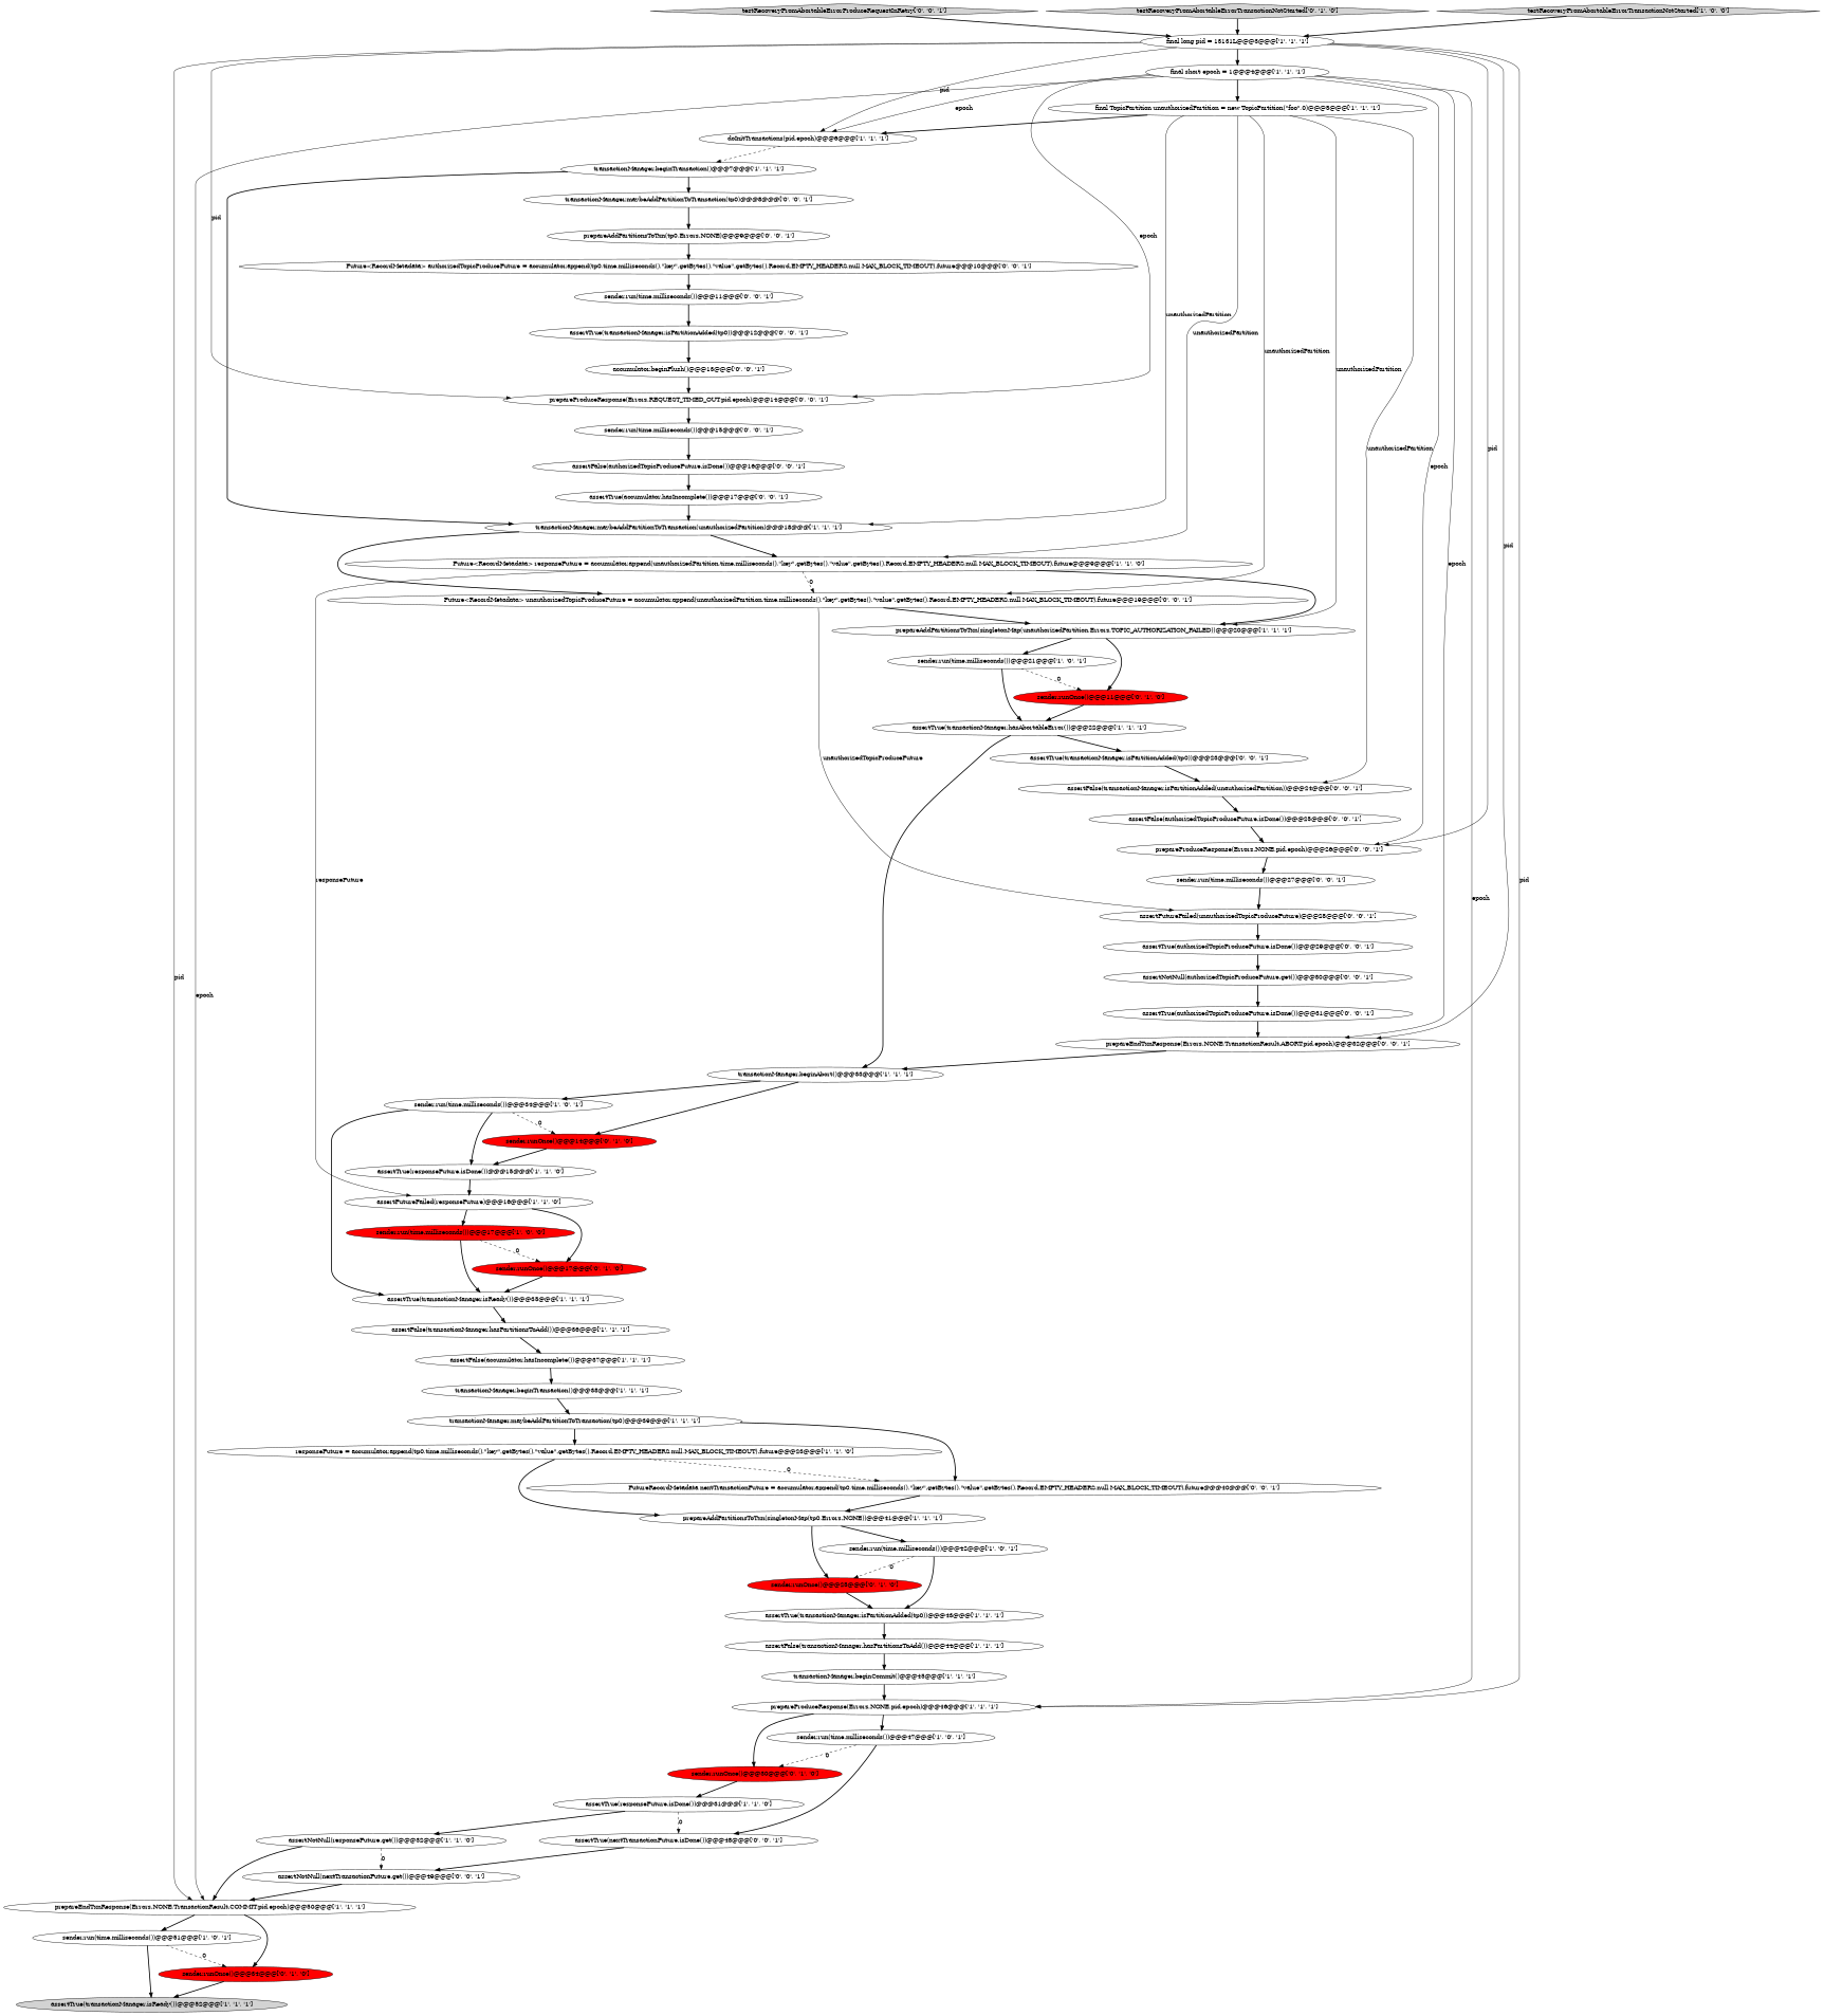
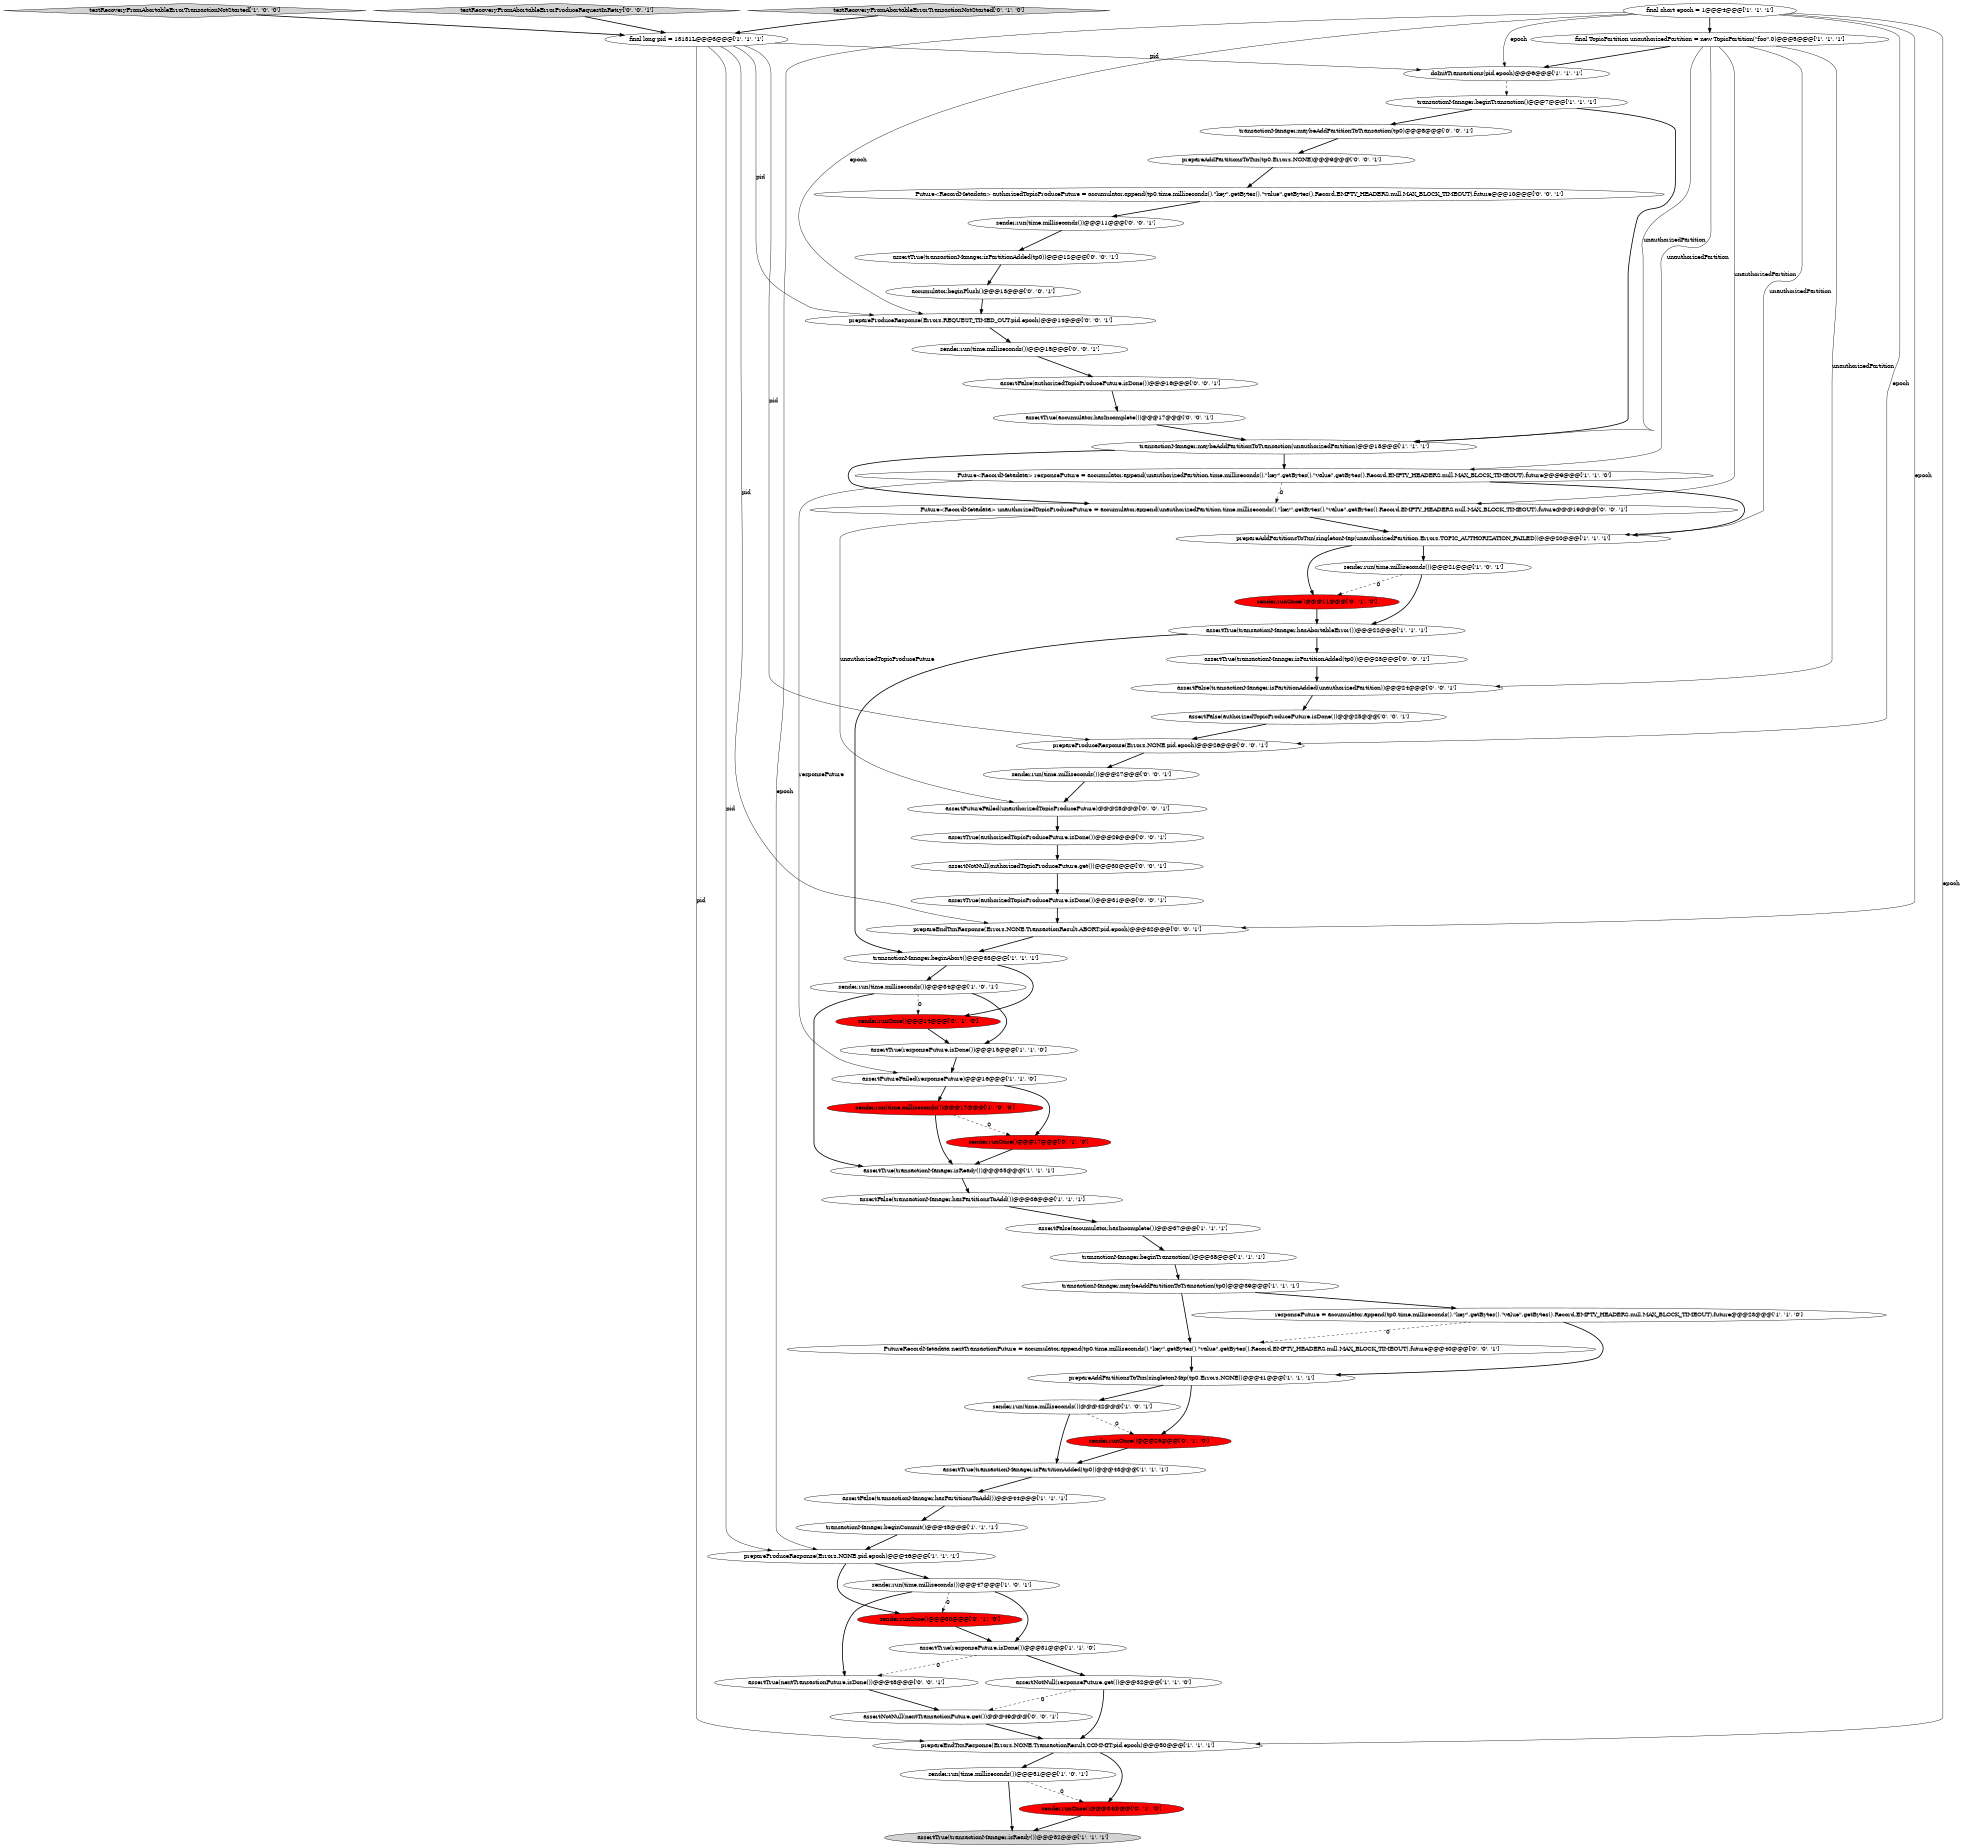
  digraph {
    node [fillcolor=white shape=ellipse style=filled]
    edge [style=bold]
    n1 [label="assertTrue(authorizedTopicProduceFuture.isDone())@@@31@@@['0', '0', '1']"]
    n2 [label="prepareEndTxnResponse(Errors.NONE,TransactionResult.ABORT,pid,epoch)@@@32@@@['0', '0', '1']"]
    n3 [label="transactionManager.beginAbort()@@@33@@@['1', '1', '1']"]
    n4 [label="assertTrue(transactionManager.isPartitionAdded(tp0))@@@23@@@['0', '0', '1']"]
    n5 [label="assertFalse(transactionManager.isPartitionAdded(unauthorizedPartition))@@@24@@@['0', '0', '1']"]
    n6 [label="assertFalse(authorizedTopicProduceFuture.isDone())@@@25@@@['0', '0', '1']"]
    n7 [fillcolor=lightgray label="testRecoveryFromAbortableErrorProduceRequestInRetry['0', '0', '1']" shape=diamond]
    n8 [label="final long pid = 13131L@@@3@@@['1', '1', '1']"]
    n9 [label="prepareProduceResponse(Errors.REQUEST_TIMED_OUT,pid,epoch)@@@14@@@['0', '0', '1']"]
    n10 [label="prepareProduceResponse(Errors.NONE,pid,epoch)@@@26@@@['0', '0', '1']"]
    n11 [label="prepareEndTxnResponse(Errors.NONE,TransactionResult.COMMIT,pid,epoch)@@@50@@@['1', '1', '1']"]
    n12 [label="doInitTransactions(pid,epoch)@@@6@@@['1', '1', '1']"]
    n13 [label="final short epoch = 1@@@4@@@['1', '1', '1']"]
    n14 [label="prepareProduceResponse(Errors.NONE,pid,epoch)@@@46@@@['1', '1', '1']"]
    n15 [label="assertTrue(responseFuture.isDone())@@@15@@@['1', '1', '0']"]
    n16 [label="assertFutureFailed(responseFuture)@@@16@@@['1', '1', '0']"]
    n17 [fillcolor=red label="sender.run(time.milliseconds())@@@17@@@['1', '0', '0']"]
    n18 [fillcolor=red label="sender.runOnce()@@@17@@@['0', '1', '0']"]
    n19 [label="assertTrue(transactionManager.isReady())@@@35@@@['1', '1', '1']"]
    n20 [label="assertFalse(transactionManager.hasPartitionsToAdd())@@@36@@@['1', '1', '1']"]
    n21 [label="assertFalse(accumulator.hasIncomplete())@@@37@@@['1', '1', '1']"]
    n22 [label="prepareAddPartitionsToTxn(singletonMap(unauthorizedPartition,Errors.TOPIC_AUTHORIZATION_FAILED))@@@20@@@['1', '1', '1']"]
    n23 [fillcolor=red label="sender.runOnce()@@@11@@@['0', '1', '0']"]
    n24 [label="sender.run(time.milliseconds())@@@21@@@['1', '0', '1']"]
    n25 [label="assertTrue(transactionManager.hasAbortableError())@@@22@@@['1', '1', '1']"]
    n26 [fillcolor=lightgray label="testRecoveryFromAbortableErrorTransactionNotStarted['0', '1', '0']" shape=diamond]
    n27 [label="assertTrue(nextTransactionFuture.isDone())@@@48@@@['0', '0', '1']"]
    n28 [label="assertNotNull(nextTransactionFuture.get())@@@49@@@['0', '0', '1']"]
    n29 [label="accumulator.beginFlush()@@@13@@@['0', '0', '1']"]
    n30 [label="sender.run(time.milliseconds())@@@15@@@['0', '0', '1']"]
    n31 [label="sender.run(time.milliseconds())@@@27@@@['0', '0', '1']"]
    n32 [label="sender.run(time.milliseconds())@@@34@@@['1', '0', '1']"]
    n33 [fillcolor=red label="sender.runOnce()@@@14@@@['0', '1', '0']"]
    n34 [label="responseFuture = accumulator.append(tp0,time.milliseconds(),\"key\".getBytes(),\"value\".getBytes(),Record.EMPTY_HEADERS,null,MAX_BLOCK_TIMEOUT).future@@@23@@@['1', '1', '0']"]
    n35 [label="FutureRecordMetadata nextTransactionFuture = accumulator.append(tp0,time.milliseconds(),\"key\".getBytes(),\"value\".getBytes(),Record.EMPTY_HEADERS,null,MAX_BLOCK_TIMEOUT).future@@@40@@@['0', '0', '1']"]
    n36 [label="prepareAddPartitionsToTxn(singletonMap(tp0,Errors.NONE))@@@41@@@['1', '1', '1']"]
    n37 [fillcolor=red label="sender.runOnce()@@@25@@@['0', '1', '0']"]
    n38 [label="sender.run(time.milliseconds())@@@42@@@['1', '0', '1']"]
    n39 [label="sender.run(time.milliseconds())@@@51@@@['1', '0', '1']"]
    n40 [fillcolor=red label="sender.runOnce()@@@34@@@['0', '1', '0']"]
    n41 [fillcolor=lightgray label="assertTrue(transactionManager.isReady())@@@52@@@['1', '1', '1']"]
    n42 [label="assertFalse(authorizedTopicProduceFuture.isDone())@@@16@@@['0', '0', '1']"]
    n43 [label="assertTrue(accumulator.hasIncomplete())@@@17@@@['0', '0', '1']"]
    n44 [label="transactionManager.maybeAddPartitionToTransaction(unauthorizedPartition)@@@18@@@['1', '1', '1']"]
    n45 [label="Future<RecordMetadata> authorizedTopicProduceFuture = accumulator.append(tp0,time.milliseconds(),\"key\".getBytes(),\"value\".getBytes(),Record.EMPTY_HEADERS,null,MAX_BLOCK_TIMEOUT).future@@@10@@@['0', '0', '1']"]
    n46 [label="sender.run(time.milliseconds())@@@11@@@['0', '0', '1']"]
    n47 [label="assertTrue(transactionManager.isPartitionAdded(tp0))@@@12@@@['0', '0', '1']"]
    n48 [label="Future<RecordMetadata> unauthorizedTopicProduceFuture = accumulator.append(unauthorizedPartition,time.milliseconds(),\"key\".getBytes(),\"value\".getBytes(),Record.EMPTY_HEADERS,null,MAX_BLOCK_TIMEOUT).future@@@19@@@['0', '0', '1']"]
    n49 [label="assertFutureFailed(unauthorizedTopicProduceFuture)@@@28@@@['0', '0', '1']"]
    n50 [label="assertTrue(authorizedTopicProduceFuture.isDone())@@@29@@@['0', '0', '1']"]
    n51 [label="transactionManager.maybeAddPartitionToTransaction(tp0)@@@39@@@['1', '1', '1']"]
    n52 [label="sender.run(time.milliseconds())@@@47@@@['1', '0', '1']"]
    n53 [label="assertTrue(responseFuture.isDone())@@@31@@@['1', '1', '0']"]
    n54 [fillcolor=red label="sender.runOnce()@@@30@@@['0', '1', '0']"]
    n55 [label="assertNotNull(responseFuture.get())@@@32@@@['1', '1', '0']"]
    n56 [label="transactionManager.beginTransaction()@@@38@@@['1', '1', '1']"]
    n57 [label="transactionManager.beginTransaction()@@@7@@@['1', '1', '1']"]
    n58 [label="final TopicPartition unauthorizedPartition = new TopicPartition(\"foo\",0)@@@5@@@['1', '1', '1']"]
    n59 [label="Future<RecordMetadata> responseFuture = accumulator.append(unauthorizedPartition,time.milliseconds(),\"key\".getBytes(),\"value\".getBytes(),Record.EMPTY_HEADERS,null,MAX_BLOCK_TIMEOUT).future@@@9@@@['1', '1', '0']"]
    n60 [label="transactionManager.maybeAddPartitionToTransaction(tp0)@@@8@@@['0', '0', '1']"]
    n61 [label="transactionManager.beginCommit()@@@45@@@['1', '1', '1']"]
    n62 [label="assertNotNull(authorizedTopicProduceFuture.get())@@@30@@@['0', '0', '1']"]
    n63 [label="assertTrue(transactionManager.isPartitionAdded(tp0))@@@43@@@['1', '1', '1']"]
    n64 [label="assertFalse(transactionManager.hasPartitionsToAdd())@@@44@@@['1', '1', '1']"]
    n65 [fillcolor=lightgray label="testRecoveryFromAbortableErrorTransactionNotStarted['1', '0', '0']" shape=diamond]
    n66 [label="prepareAddPartitionsToTxn(tp0,Errors.NONE)@@@9@@@['0', '0', '1']"]
    n1 -> n2
    n2 -> n3
    n3 -> n32
    n3 -> n33
    n4 -> n5
    n5 -> n6
    n6 -> n10
    n7 -> n8
    n8 -> n2 [label=pid style=solid]
    n8 -> n9 [label=pid style=solid]
    n8 -> n10 [label=pid style=solid]
    n8 -> n11 [label=pid style=solid]
    n8 -> n12 [label=pid style=solid]
-   n8 -> n13
    n8 -> n14 [label=pid style=solid]
    n9 -> n30
    n10 -> n31
    n11 -> n39
    n11 -> n40
    n12 -> n57 [style=dashed]
    n13 -> n2 [label=epoch style=solid]
    n13 -> n9 [label=epoch style=solid]
    n13 -> n10 [label=epoch style=solid]
    n13 -> n11 [label=epoch style=solid]
    n13 -> n12 [label=epoch style=solid]
    n13 -> n14 [label=epoch style=solid]
    n13 -> n58
    n14 -> n52
    n14 -> n54
    n15 -> n16
    n16 -> n17
    n16 -> n18
    n17 -> n18 [label=0 style=dashed]
    n17 -> n19
    n18 -> n19
    n19 -> n20
    n20 -> n21
    n21 -> n56
    n22 -> n23
    n22 -> n24
    n23 -> n25
    n24 -> n23 [label=0 style=dashed]
    n24 -> n25
    n25 -> n3
    n25 -> n4
    n26 -> n8
    n27 -> n28
    n28 -> n11
    n29 -> n9
    n30 -> n42
    n31 -> n49
    n32 -> n15
    n32 -> n19
    n32 -> n33 [label=0 style=dashed]
    n33 -> n15
    n34 -> n35 [label=0 style=dashed]
    n34 -> n36
    n35 -> n36
    n36 -> n37
    n36 -> n38
    n37 -> n63
    n38 -> n37 [label=0 style=dashed]
    n38 -> n63
    n39 -> n40 [label=0 style=dashed]
    n39 -> n41
    n40 -> n41
    n42 -> n43
    n43 -> n44
    n44 -> n48
    n44 -> n59
    n45 -> n46
    n46 -> n47
    n47 -> n29
    n48 -> n22
    n48 -> n49 [label=unauthorizedTopicProduceFuture style=solid]
    n49 -> n50
    n50 -> n62
    n51 -> n34
    n51 -> n35
    n52 -> n27
+   n52 -> n53
    n52 -> n54 [label=0 style=dashed]
    n53 -> n27 [label=0 style=dashed]
    n53 -> n55
    n54 -> n53
    n55 -> n11
    n55 -> n28 [label=0 style=dashed]
    n56 -> n51
    n57 -> n44
    n57 -> n60
    n58 -> n5 [label=unauthorizedPartition style=solid]
    n58 -> n12
    n58 -> n22 [label=unauthorizedPartition style=solid]
    n58 -> n44 [label=unauthorizedPartition style=solid]
    n58 -> n48 [label=unauthorizedPartition style=solid]
    n58 -> n59 [label=unauthorizedPartition style=solid]
    n59 -> n16 [label=responseFuture style=solid]
    n59 -> n22
    n59 -> n48 [label=0 style=dashed]
    n60 -> n66
    n61 -> n14
    n62 -> n1
    n63 -> n64
    n64 -> n61
    n65 -> n8
    n66 -> n45
  }
